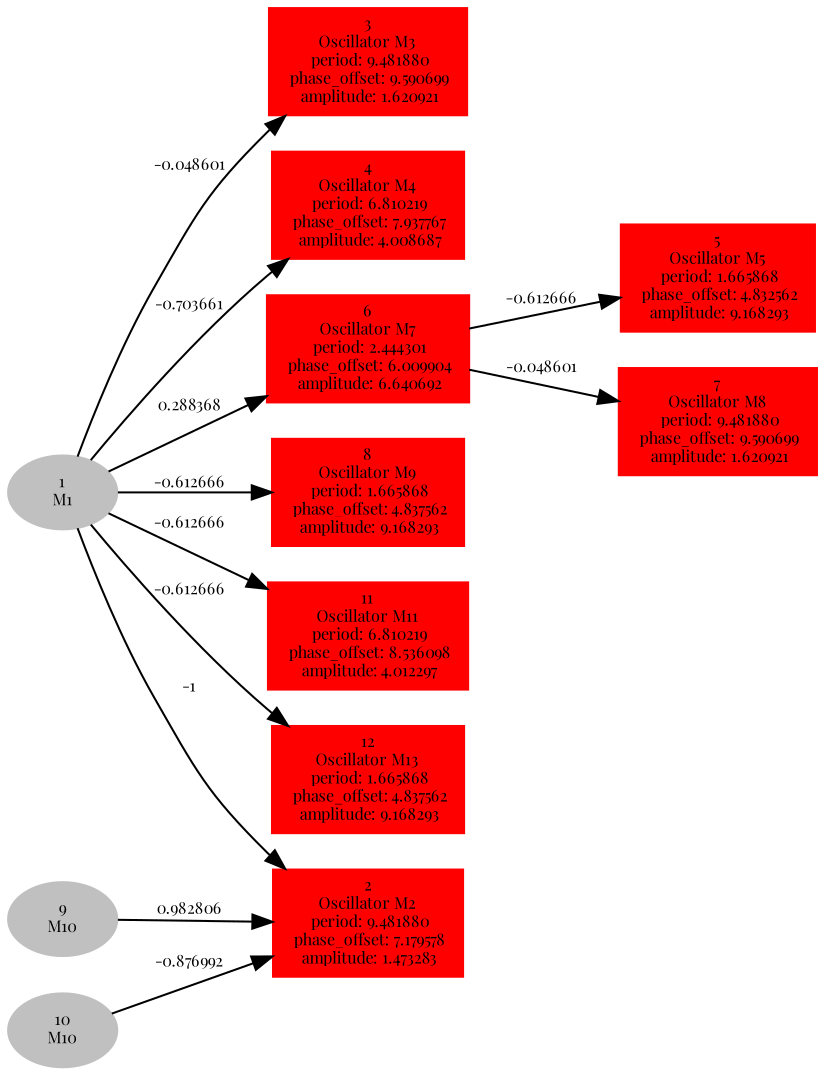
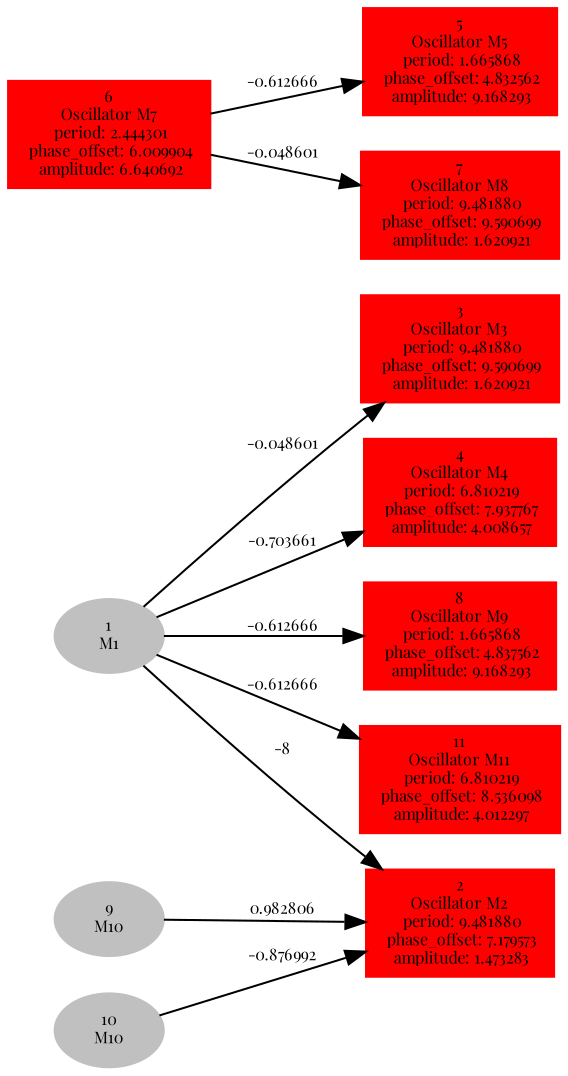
  digraph {
    fontname="Playfair Display"
    forcelabels=true
    rankdir=LR
    node [color=red fontname="Playfair Display" fontsize=8 style=filled shape=box]
    edge [fontname="Playfair Display" fontsize=8]
    n1 [color=grey label=<1<BR/>M1> shape=""]
-   n2 [label=<2<BR />Oscillator M2<BR /> period: 9.481880<BR /> phase_offset: 7.179578<BR /> amplitude: 1.473283>]
+   n2 [label=<2<BR />Oscillator M2<BR /> period: 9.481880<BR /> phase_offset: 7.179573<BR /> amplitude: 1.473283>]
    n3 [label=<3<BR />Oscillator M3<BR /> period: 9.481880<BR /> phase_offset: 9.590699<BR /> amplitude: 1.620921>]
-   n4 [label=<4<BR />Oscillator M4<BR /> period: 6.810219<BR /> phase_offset: 7.937767<BR /> amplitude: 4.008687>]
+   n4 [label=<4<BR />Oscillator M4<BR /> period: 6.810219<BR /> phase_offset: 7.937767<BR /> amplitude: 4.008657>]
    n5 [label=<6<BR />Oscillator M7<BR /> period: 2.444301<BR /> phase_offset: 6.009904<BR /> amplitude: 6.640692>]
    n6 [label=<8<BR />Oscillator M9<BR /> period: 1.665868<BR /> phase_offset: 4.837562<BR /> amplitude: 9.168293>]
    n7 [label=<11<BR />Oscillator M11<BR /> period: 6.810219<BR /> phase_offset: 8.536098<BR /> amplitude: 4.012297>]
-   n8 [label=<12<BR />Oscillator M13<BR /> period: 1.665868<BR /> phase_offset: 4.837562<BR /> amplitude: 9.168293>]
    n9 [label=<5<BR />Oscillator M5<BR /> period: 1.665868<BR /> phase_offset: 4.832562<BR /> amplitude: 9.168293>]
    n10 [label=<7<BR />Oscillator M8<BR /> period: 9.481880<BR /> phase_offset: 9.590699<BR /> amplitude: 1.620921>]
    n11 [color=grey label=<9<BR/>M10> shape=""]
    n12 [color=grey label=<10<BR/>M10> shape=""]
-   n1 -> n2 [label="-1 "]
+   n1 -> n2 [label="-8 "]
    n1 -> n3 [label="-0.048601 "]
    n1 -> n4 [label="-0.703661 "]
-   n1 -> n5 [label="0.288368 "]
    n1 -> n6 [label="-0.612666 "]
    n1 -> n7 [label="-0.612666 "]
-   n1 -> n8 [label="-0.612666 "]
    n5 -> n9 [label="-0.612666 "]
    n5 -> n10 [label="-0.048601 "]
    n11 -> n2 [label="0.982806 "]
    n12 -> n2 [label="-0.876992 "]
  }
